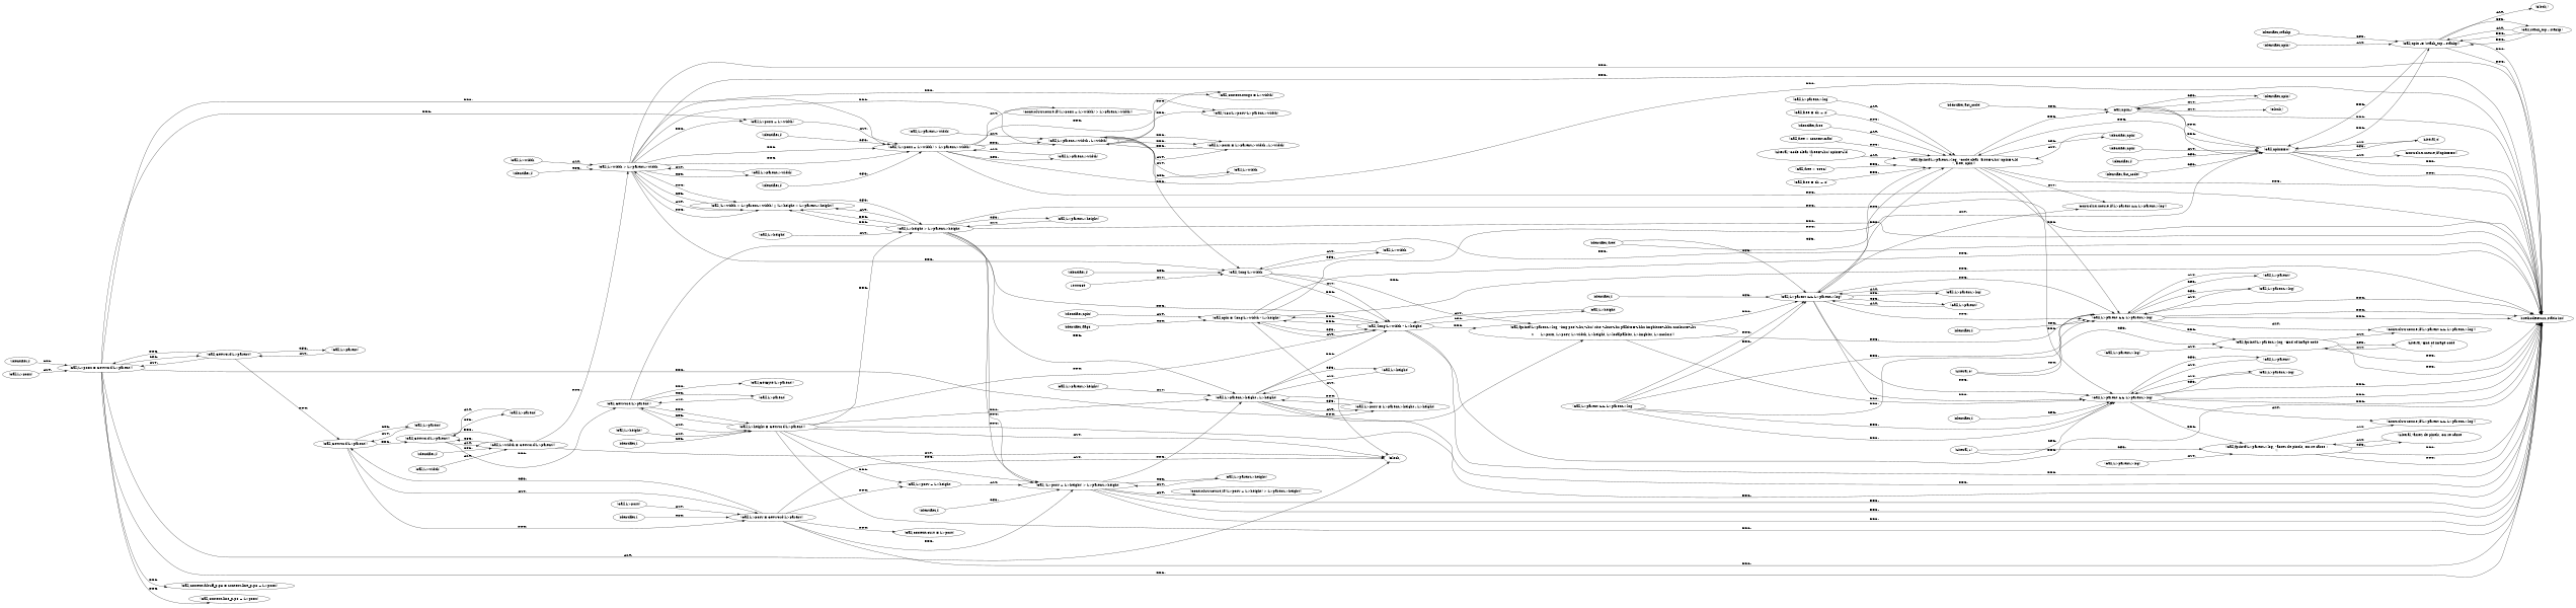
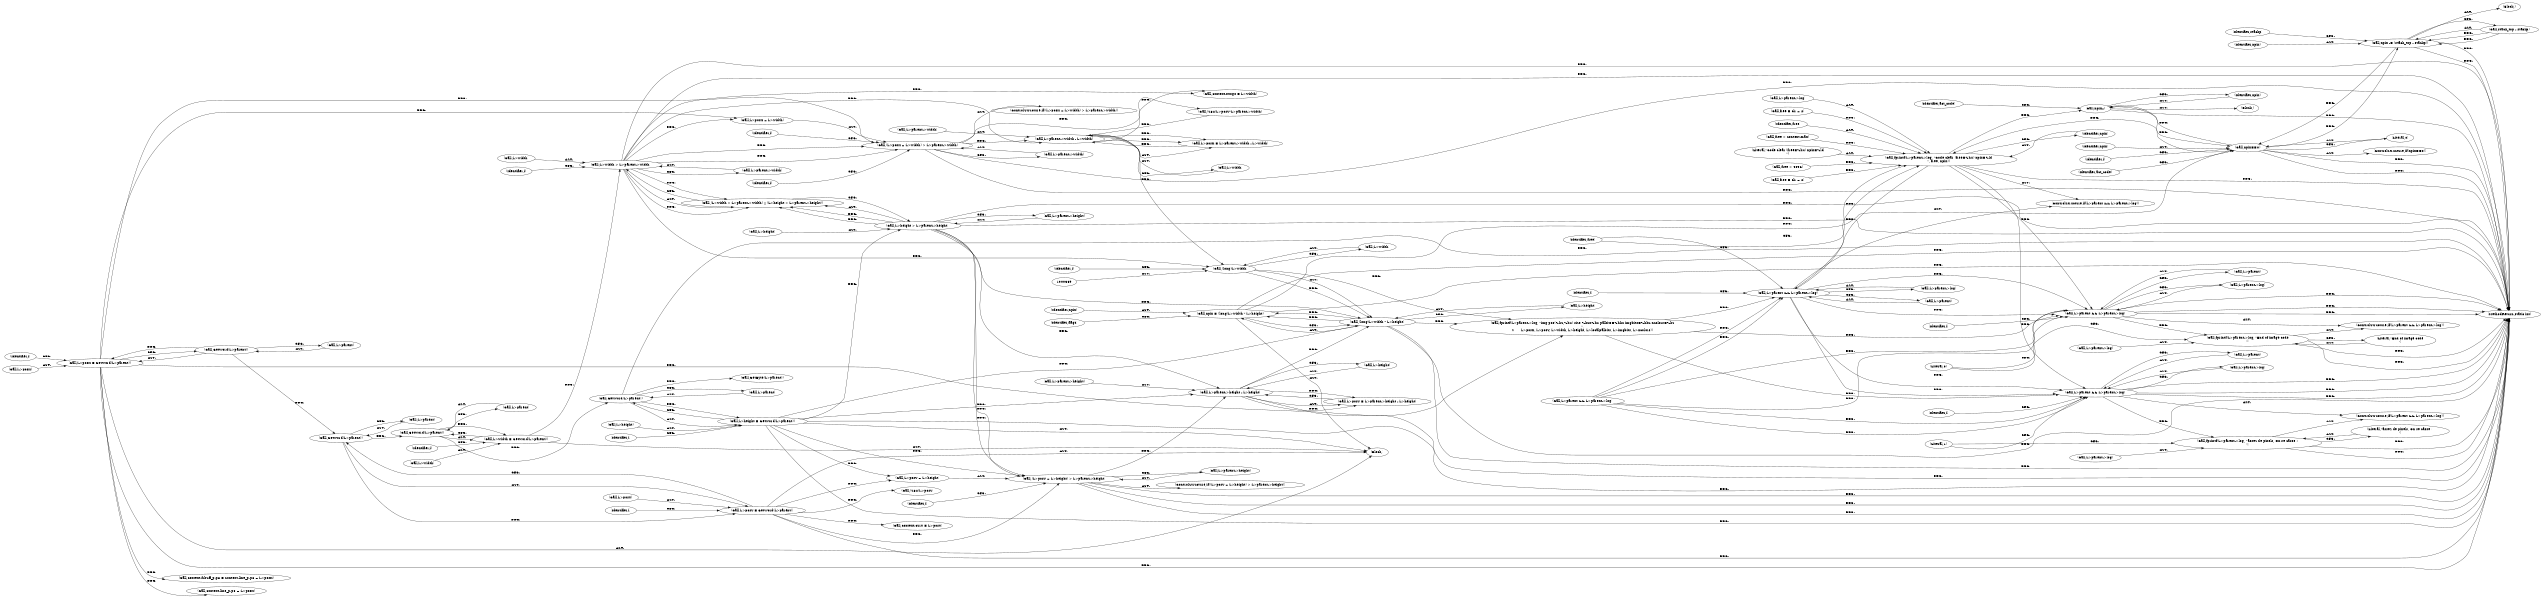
  digraph {
    rankdir=LR
    n1 [label="(Call,npix = (long)i->width * i->height)"]
    n2 [label="(Call,(long)i->width * i->height)"]
    n3 [label="(Call,npix==0)"]
    n4 [label="(Block,)"]
    n5 [label="(MethodReturn,static int)"]
    n6 [label="(Call,i->height)"]
    n7 [label="(Call,fprintf(i->parent->log, \"img pos(%hu,%hu) size %hux%hu palbits=%hhu imgbits=%hhu ncolors=%hu\n\",\n\t       i->posX, i->posY, i->width, i->height, i->localpalbits, i->imgbits, i->ncolors))"]
    n8 [label="(Call,fprintf(i->parent->log, \"Code clear (free=%hu) npix=%ld\n\", free, npix))"]
    n9 [label="(Call,npix--)"]
    n10 [label="(Call,npix -= (stack_top - stackp))"]
    n11 [label="(Literal,0)"]
    n12 [label="(ControlStructure,if(npix==0))"]
    n13 [label="(Call,i->parent && i->parent->log)"]
    n14 [label="(Call,i->parent && i->parent->log)"]
    n15 [label="(Call,i->parent && i->parent->log)"]
    n16 [label="(Call,(long)i->width)"]
    n17 [label="(Call,i->width)"]
    n18 [label="(Call,i->parent->width - i->width)"]
    n19 [label="(Call,i->width)"]
    n20 [label="(Call,i->posX = i->parent->width - i->width)"]
    n21 [label="(Call,context.Xtogo = i->width)"]
    n22 [label="(Call,(u32)i->posY*i->parent->width)"]
    n23 [label="(Call,(i->posX + i->width) > i->parent->width)"]
    n24 [label="(ControlStructure,if((i->posX + i->width) > i->parent->width))"]
    n25 [label="(Call,i->parent->width)"]
    n26 [label="(Call,i->posX = GetWord(i->parent))"]
    n27 [label="(Call,GetWord(i->parent))"]
    n28 [label="(Call,context.frbuff_p.p8 = context.line_p.p8 + i->posX)"]
    n29 [label="(Call,context.line_p.p8 + i->posX)"]
    n30 [label="(Call,i->posX + i->width)"]
    n31 [label="(Call,GetWord(i->parent))"]
    n32 [label="(Call,i->parent)"]
    n33 [label="(Call,GetWord(i->parent))"]
    n34 [label="(Call,i->posY = GetWord(i->parent))"]
    n35 [label="(Call,i->parent)"]
    n36 [label="(Call,i->width > i->parent->width)"]
    n37 [label="(Call,i->parent->width)"]
    n38 [label="(Call,(i->width > i->parent->width) || (i->height > i->parent->height))"]
    n39 [label="(Call,i->height > i->parent->height)"]
    n40 [label="(Call,i->width = GetWord(i->parent))"]
    n41 [label="(Call,GetWord(i->parent))"]
    n42 [label="(Call,i->parent)"]
    n43 [label="(Call,i->height = GetWord(i->parent))"]
    n44 [label="(Call,GetByte(i->parent))"]
    n45 [label="(Call,i->parent)"]
    n46 [label="(Call,(i->posY + i->height) > i->parent->height)"]
    n47 [label="(Call,i->posY + i->height)"]
+   n48 [label="(Call,(u32)i->posY)"]
    n49 [label="(Call,context.curY = i->posY)"]
    n50 [label="(Call,i->parent->height - i->height)"]
    n51 [label="(Call,i->posY = i->parent->height - i->height)"]
    n52 [label="(Call,i->height)"]
    n53 [label="(Call,i->parent->height)"]
    n54 [label="(ControlStructure,if((i->posY + i->height) > i->parent->height))"]
    n55 [label="(Call,i->parent->height)"]
    n56 [label="(Identifier,npix)"]
    n57 [label="(ControlStructure,if(i->parent && i->parent->log))"]
    n58 [label="(Identifier,npix)"]
    n59 [label="(Block,)"]
    n60 [label="(Block,)"]
    n61 [label="(Call,stack_top - stackp)"]
    n62 [label="(Call,fprintf(i->parent->log, \"End of image code\n\"))"]
    n63 [label="(Call,i->parent)"]
    n64 [label="(ControlStructure,if(i->parent && i->parent->log))"]
    n65 [label="(Call,i->parent->log)"]
    n66 [label="(Call,fprintf(i->parent->log, \"assez de pixels, On se casse !\n\"))"]
    n67 [label="(Call,i->parent->log)"]
    n68 [label="(Call,i->parent)"]
    n69 [label="(ControlStructure,if(i->parent && i->parent->log))"]
    n70 [label="(Call,i->parent)"]
    n71 [label="(Call,i->parent->log)"]
    n72 [label="(Literal,\"End of image code\n\")"]
    n73 [label="(Literal,\"assez de pixels, On se casse !\n\")"]
    n74 [label="(Call,free > context.max)"]
    n75 [label="(Call,i->width)"]
    n76 [label="(Literal,0)"]
    n77 [label="(Call,i->width)"]
    n78 [label="(Literal,\"Code clear (free=%hu) npix=%ld\n\")"]
    n79 [label="(Call,i->posY)"]
    n80 [label="(Identifier,i)"]
    n81 [label="(Call,free < 4096)"]
    n82 [label="(Call,i->height)"]
    n83 [label="(Identifier,i)"]
    n84 [label="(Identifier,npix)"]
    n85 [label="(Identifier,npix)"]
    n86 [label="(Identifier,i)"]
    n87 [label="(Call,i->parent->height)"]
    n88 [label="(Call,i->parent->log)"]
    n89 [label="(Call,i->height)"]
    n90 [label="(Call,free = clr + 2)"]
    n91 [label="(Identifier,i)"]
    n92 [label="(Identifier,act_code)"]
    n93 [label="(Call,i->parent->width)"]
    n94 [label="(Identifier,stackp)"]
    n95 [label="(Identifier,i)"]
    n96 [label="(Call,i->parent && i->parent->log)"]
    n97 [label="(Identifier,i)"]
    n98 [label="(Identifier,i)"]
    n99 [label="(Identifier,free)"]
    n100 [label="(Identifier,i)"]
    n101 [label="(Call,i->parent->log)"]
    n102 [label="(Identifier,act_code)"]
    n103 [label="(Identifier,npix)"]
    n104 [label="(Identifier,i)"]
    n105 [label="(Call,i->posX)"]
    n106 [label="(Call,i->parent->log)"]
    n107 [label="(Identifier,flags)"]
    n108 [label="(Call,free = clr + 2)"]
    n109 [label="(Identifier,free)"]
    n110 [label="(Identifier,i)"]
    n111 [label="(Literal,1)"]
    n112 [label="(Identifier,i)"]
    n113 [label="(Identifier,i)"]
    n114 [label="(Identifier,i)"]
    1000369
    n1 -> n2 [label="CFG: "]
    n1 -> n3 [label="DDG: "]
    n1 -> n4 [label="AST: "]
    n1 -> n5 [label="DDG: "]
    n1 -> n5 [label="DDG: "]
    n2 -> n1 [label="AST: "]
    n2 -> n1 [label="DDG: "]
    n2 -> n1 [label="DDG: "]
    n2 -> n5 [label="DDG: "]
    n2 -> n5 [label="DDG: "]
    n2 -> n6 [label="CFG: "]
    n2 -> n7 [label="DDG: "]
    n3 -> n5 [label="DDG: "]
    n3 -> n5 [label="DDG: "]
    n3 -> n8 [label="DDG: "]
    n3 -> n9 [label="DDG: "]
    n3 -> n10 [label="DDG: "]
    n3 -> n11 [label="CFG: "]
    n3 -> n12 [label="AST: "]
    n6 -> n2 [label="AST: "]
    n7 -> n13 [label="DDG: "]
    n7 -> n14 [label="DDG: "]
    n7 -> n15 [label="DDG: "]
    n8 -> n5 [label="DDG: "]
    n8 -> n9 [label="DDG: "]
    n8 -> n13 [label="DDG: "]
    n8 -> n14 [label="DDG: "]
    n8 -> n15 [label="DDG: "]
    n8 -> n56 [label="CFG: "]
    n8 -> n57 [label="AST: "]
    n9 -> n3 [label="DDG: "]
    n9 -> n5 [label="DDG: "]
    n9 -> n58 [label="CFG: "]
    n9 -> n59 [label="AST: "]
    n10 -> n3 [label="DDG: "]
    n10 -> n5 [label="DDG: "]
    n10 -> n5 [label="DDG: "]
    n10 -> n60 [label="AST: "]
    n10 -> n61 [label="CFG: "]
    n11 -> n3 [label="AST: "]
    n13 -> n5 [label="DDG: "]
    n13 -> n5 [label="DDG: "]
    n13 -> n5 [label="DDG: "]
    n13 -> n62 [label="DDG: "]
    n13 -> n63 [label="CFG: "]
    n13 -> n64 [label="AST: "]
    n13 -> n65 [label="CFG: "]
    n14 -> n5 [label="DDG: "]
    n14 -> n5 [label="DDG: "]
    n14 -> n5 [label="DDG: "]
    n14 -> n66 [label="DDG: "]
    n14 -> n67 [label="CFG: "]
    n14 -> n68 [label="CFG: "]
    n14 -> n69 [label="AST: "]
    n15 -> n8 [label="DDG: "]
    n15 -> n13 [label="DDG: "]
    n15 -> n13 [label="DDG: "]
    n15 -> n14 [label="DDG: "]
    n15 -> n14 [label="DDG: "]
    n15 -> n57 [label="AST: "]
    n15 -> n70 [label="CFG: "]
    n15 -> n71 [label="CFG: "]
    n16 -> n2 [label="AST: "]
    n16 -> n2 [label="DDG: "]
    n16 -> n7 [label="DDG: "]
    n16 -> n17 [label="CFG: "]
    n17 -> n16 [label="AST: "]
    n18 -> n16 [label="DDG: "]
    n18 -> n19 [label="CFG: "]
    n18 -> n20 [label="AST: "]
    n18 -> n20 [label="DDG: "]
    n18 -> n20 [label="DDG: "]
    n18 -> n21 [label="DDG: "]
-   n18 -> n22 [label="DDG: "]
+   n22 -> n18 [label="DDG: "]
    n19 -> n18 [label="AST: "]
    n20 -> n18 [label="DDG: "]
    n23 -> n5 [label="DDG: "]
    n23 -> n5 [label="DDG: "]
    n23 -> n18 [label="DDG: "]
    n23 -> n22 [label="DDG: "]
    n23 -> n24 [label="AST: "]
    n23 -> n25 [label="CFG: "]
    n25 -> n23 [label="AST: "]
    n26 -> n4 [label="AST: "]
    n26 -> n5 [label="DDG: "]
    n26 -> n7 [label="DDG: "]
    n26 -> n23 [label="DDG: "]
    n26 -> n27 [label="CFG: "]
    n26 -> n28 [label="DDG: "]
    n26 -> n29 [label="DDG: "]
    n26 -> n30 [label="DDG: "]
    n27 -> n26 [label="AST: "]
    n27 -> n26 [label="DDG: "]
    n27 -> n31 [label="DDG: "]
    n27 -> n32 [label="CFG: "]
    n30 -> n23 [label="AST: "]
    n31 -> n33 [label="DDG: "]
    n31 -> n34 [label="AST: "]
    n31 -> n34 [label="DDG: "]
    n31 -> n35 [label="CFG: "]
    n32 -> n27 [label="AST: "]
    n33 -> n40 [label="AST: "]
    n33 -> n40 [label="DDG: "]
    n33 -> n41 [label="DDG: "]
    n33 -> n42 [label="CFG: "]
    n34 -> n4 [label="AST: "]
    n34 -> n5 [label="DDG: "]
    n34 -> n31 [label="CFG: "]
    n34 -> n46 [label="DDG: "]
    n34 -> n47 [label="DDG: "]
+   n34 -> n48 [label="DDG: "]
    n34 -> n49 [label="DDG: "]
    n35 -> n31 [label="AST: "]
    n36 -> n5 [label="DDG: "]
    n36 -> n5 [label="DDG: "]
    n36 -> n16 [label="DDG: "]
    n36 -> n18 [label="DDG: "]
    n36 -> n21 [label="DDG: "]
    n36 -> n23 [label="DDG: "]
    n36 -> n23 [label="DDG: "]
    n36 -> n30 [label="DDG: "]
    n36 -> n37 [label="CFG: "]
    n36 -> n38 [label="AST: "]
    n36 -> n38 [label="DDG: "]
    n36 -> n38 [label="DDG: "]
    n37 -> n36 [label="AST: "]
    n38 -> n36 [label="CFG: "]
    n38 -> n39 [label="CFG: "]
    n39 -> n2 [label="DDG: "]
    n39 -> n5 [label="DDG: "]
    n39 -> n5 [label="DDG: "]
    n39 -> n38 [label="AST: "]
    n39 -> n38 [label="DDG: "]
    n39 -> n38 [label="DDG: "]
    n39 -> n46 [label="DDG: "]
    n39 -> n46 [label="DDG: "]
    n39 -> n50 [label="DDG: "]
    n39 -> n55 [label="CFG: "]
    n40 -> n4 [label="AST: "]
    n40 -> n33 [label="CFG: "]
    n40 -> n36 [label="DDG: "]
    n41 -> n5 [label="DDG: "]
    n41 -> n43 [label="AST: "]
    n41 -> n43 [label="DDG: "]
    n41 -> n44 [label="DDG: "]
    n41 -> n45 [label="CFG: "]
    n42 -> n33 [label="AST: "]
    n43 -> n2 [label="DDG: "]
    n43 -> n4 [label="AST: "]
    n43 -> n5 [label="DDG: "]
    n43 -> n5 [label="DDG: "]
    n43 -> n39 [label="DDG: "]
    n43 -> n41 [label="CFG: "]
    n43 -> n46 [label="DDG: "]
    n43 -> n47 [label="DDG: "]
    n43 -> n50 [label="DDG: "]
    n45 -> n41 [label="AST: "]
    n46 -> n5 [label="DDG: "]
    n46 -> n5 [label="DDG: "]
    n46 -> n5 [label="DDG: "]
    n46 -> n50 [label="DDG: "]
    n46 -> n53 [label="CFG: "]
    n46 -> n54 [label="AST: "]
    n47 -> n46 [label="AST: "]
    n50 -> n2 [label="DDG: "]
    n50 -> n5 [label="DDG: "]
    n50 -> n51 [label="AST: "]
    n50 -> n51 [label="DDG: "]
    n50 -> n51 [label="DDG: "]
    n50 -> n52 [label="CFG: "]
    n51 -> n50 [label="CFG: "]
    n52 -> n50 [label="AST: "]
    n53 -> n46 [label="AST: "]
    n55 -> n39 [label="AST: "]
    n56 -> n8 [label="AST: "]
    n58 -> n9 [label="AST: "]
    n61 -> n10 [label="AST: "]
    n61 -> n10 [label="DDG: "]
    n61 -> n10 [label="DDG: "]
    n62 -> n5 [label="DDG: "]
    n62 -> n5 [label="DDG: "]
    n62 -> n64 [label="AST: "]
    n62 -> n72 [label="CFG: "]
    n63 -> n13 [label="AST: "]
    n65 -> n13 [label="AST: "]
    n66 -> n5 [label="DDG: "]
    n66 -> n5 [label="DDG: "]
    n66 -> n69 [label="AST: "]
    n66 -> n73 [label="CFG: "]
    n67 -> n14 [label="AST: "]
    n68 -> n14 [label="AST: "]
    n70 -> n15 [label="AST: "]
    n71 -> n15 [label="AST: "]
    n72 -> n62 [label="AST: "]
    n73 -> n66 [label="AST: "]
    n74 -> n8 [label="DDG: "]
    n75 -> n36 [label="AST: "]
    n76 -> n13 [label="CFG: "]
    n76 -> n62 [label="CFG: "]
    n77 -> n40 [label="AST: "]
    n78 -> n8 [label="AST: "]
    n79 -> n34 [label="AST: "]
    n80 -> n15 [label="CFG: "]
    n81 -> n8 [label="DDG: "]
    n82 -> n43 [label="AST: "]
    n83 -> n23 [label="CFG: "]
    n84 -> n3 [label="AST: "]
    n85 -> n1 [label="AST: "]
    n86 -> n3 [label="CFG: "]
    n87 -> n50 [label="AST: "]
    n88 -> n66 [label="AST: "]
    n89 -> n39 [label="AST: "]
    n90 -> n8 [label="DDG: "]
    n91 -> n14 [label="CFG: "]
    n92 -> n3 [label="CFG: "]
    n93 -> n18 [label="AST: "]
    n94 -> n10 [label="CFG: "]
    n95 -> n13 [label="CFG: "]
    n96 -> n13 [label="DDG: "]
    n96 -> n13 [label="DDG: "]
    n96 -> n14 [label="DDG: "]
    n96 -> n14 [label="DDG: "]
    n96 -> n15 [label="DDG: "]
    n96 -> n15 [label="DDG: "]
    n97 -> n26 [label="CFG: "]
    n98 -> n16 [label="CFG: "]
    n99 -> n8 [label="CFG: "]
    n99 -> n15 [label="CFG: "]
    n100 -> n43 [label="CFG: "]
    n101 -> n62 [label="AST: "]
    n102 -> n9 [label="CFG: "]
    n103 -> n10 [label="AST: "]
    n104 -> n40 [label="CFG: "]
    n105 -> n26 [label="AST: "]
    n106 -> n8 [label="AST: "]
    n107 -> n1 [label="CFG: "]
    n108 -> n8 [label="DDG: "]
    n109 -> n8 [label="AST: "]
    n110 -> n34 [label="CFG: "]
    n111 -> n14 [label="CFG: "]
    n111 -> n66 [label="CFG: "]
    n112 -> n23 [label="CFG: "]
    n113 -> n46 [label="CFG: "]
    n114 -> n36 [label="CFG: "]
    1000369 -> n16 [label="AST: "]
  }
